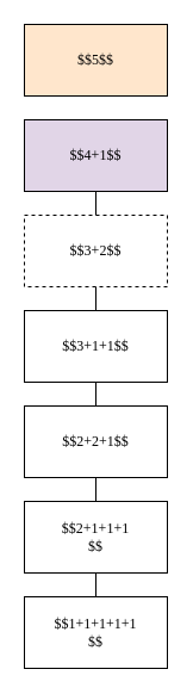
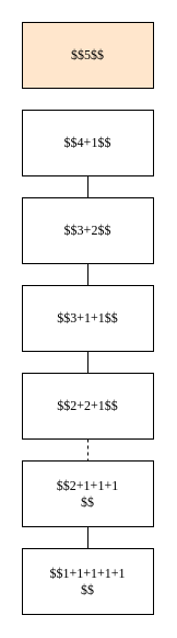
  <mxCell id="0" />
  <mxCell id="1" parent="0" />
  <mxCell id="2" value="" style="group" parent="1" vertex="1" connectable="0"><mxGeometry x="20" y="20" width="120" height="540" as="geometry" /></mxCell>
- <mxCell id="3" value="&lt;font face=&quot;Comic Sans MS&quot;&gt;$$4+1$$&lt;/font&gt;" style="rounded=0;whiteSpace=wrap;html=1;fillColor=#e1d5e7;" parent="2" vertex="1"><mxGeometry y="80" width="120" height="60" as="geometry" /></mxCell>
+ <mxCell id="3" value="&lt;font face=&quot;Comic Sans MS&quot;&gt;$$4+1$$&lt;/font&gt;" style="rounded=0;whiteSpace=wrap;html=1;" parent="2" vertex="1"><mxGeometry y="80" width="120" height="60" as="geometry" /></mxCell>
  <mxCell id="4" value="&lt;font face=&quot;Comic Sans MS&quot;&gt;$$5$$&lt;/font&gt;" style="whiteSpace=wrap;html=1;rounded=0;fillColor=#ffe6cc;" parent="2" vertex="1"><mxGeometry width="120" height="60" as="geometry" /></mxCell>
- <mxCell id="5" value="&lt;font face=&quot;Comic Sans MS&quot;&gt;$$3+2$$&lt;/font&gt;" style="rounded=0;whiteSpace=wrap;html=1;dashed=1;" parent="2" vertex="1"><mxGeometry y="160" width="120" height="60" as="geometry" /></mxCell>
+ <mxCell id="5" value="&lt;font face=&quot;Comic Sans MS&quot;&gt;$$3+2$$&lt;/font&gt;" style="rounded=0;whiteSpace=wrap;html=1;" parent="2" vertex="1"><mxGeometry y="160" width="120" height="60" as="geometry" /></mxCell>
  <mxCell id="6" style="edgeStyle=none;html=1;startArrow=none;startFill=0;strokeColor=#000000;exitX=0.5;exitY=0;exitDx=0;exitDy=0;endArrow=none;endFill=0;" parent="2" source="5" target="3" edge="1"><mxGeometry relative="1" as="geometry" /></mxCell>
  <mxCell id="7" value="" style="edgeStyle=none;html=1;startArrow=none;startFill=0;endArrow=none;endFill=0;strokeColor=#000000;" parent="2" source="8" edge="1"><mxGeometry relative="1" as="geometry"><mxPoint x="60" y="340" as="targetPoint" /></mxGeometry></mxCell>
  <mxCell id="8" value="&lt;font face=&quot;Comic Sans MS&quot;&gt;$$3+1+1$$&lt;/font&gt;" style="rounded=0;whiteSpace=wrap;html=1;" parent="2" vertex="1"><mxGeometry y="240" width="120" height="60" as="geometry" /></mxCell>
  <mxCell id="9" value="" style="edgeStyle=none;html=1;startArrow=none;startFill=0;endArrow=none;endFill=0;strokeColor=#000000;" parent="2" source="5" target="8" edge="1"><mxGeometry relative="1" as="geometry" /></mxCell>
  <mxCell id="10" value="&lt;font face=&quot;Comic Sans MS&quot;&gt;$$2+2+1$$&lt;/font&gt;" style="rounded=0;whiteSpace=wrap;html=1;" parent="2" vertex="1"><mxGeometry y="320" width="120" height="60" as="geometry" /></mxCell>
  <mxCell id="11" value="&lt;font face=&quot;Comic Sans MS&quot;&gt;$$2+1+1+1&lt;br&gt;$$&lt;/font&gt;" style="rounded=0;whiteSpace=wrap;html=1;" parent="2" vertex="1"><mxGeometry y="400" width="120" height="60" as="geometry" /></mxCell>
- <mxCell id="12" value="" style="edgeStyle=none;html=1;startArrow=none;startFill=0;endArrow=none;endFill=0;strokeColor=#000000;" parent="2" source="10" target="11" edge="1"><mxGeometry relative="1" as="geometry" /></mxCell>
+ <mxCell id="12" value="" style="edgeStyle=none;html=1;startArrow=none;startFill=0;endArrow=none;endFill=0;strokeColor=#000000;dashed=1;" parent="2" source="10" target="11" edge="1"><mxGeometry relative="1" as="geometry" /></mxCell>
  <mxCell id="13" value="&lt;font face=&quot;Comic Sans MS&quot;&gt;$$1+1+1+1+1&lt;br&gt;$$&lt;/font&gt;" style="rounded=0;whiteSpace=wrap;html=1;" parent="2" vertex="1"><mxGeometry y="480" width="120" height="60" as="geometry" /></mxCell>
  <mxCell id="14" value="" style="edgeStyle=none;html=1;startArrow=none;startFill=0;endArrow=none;endFill=0;strokeColor=#000000;" parent="2" source="11" target="13" edge="1"><mxGeometry relative="1" as="geometry" /></mxCell>
